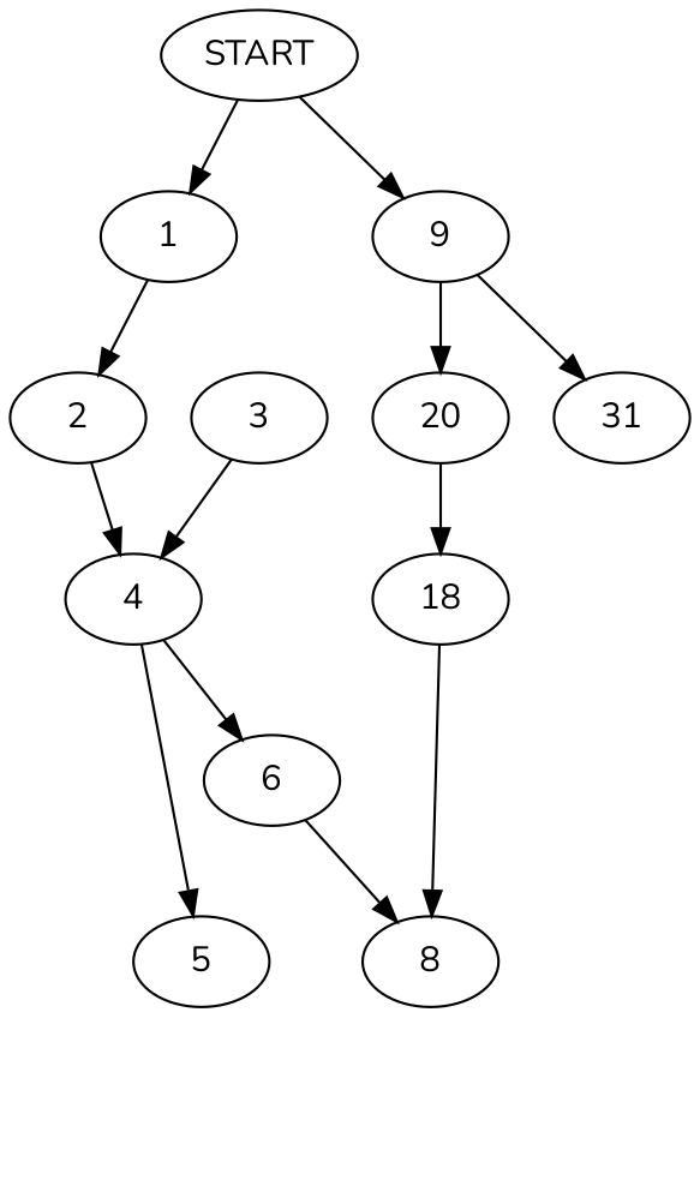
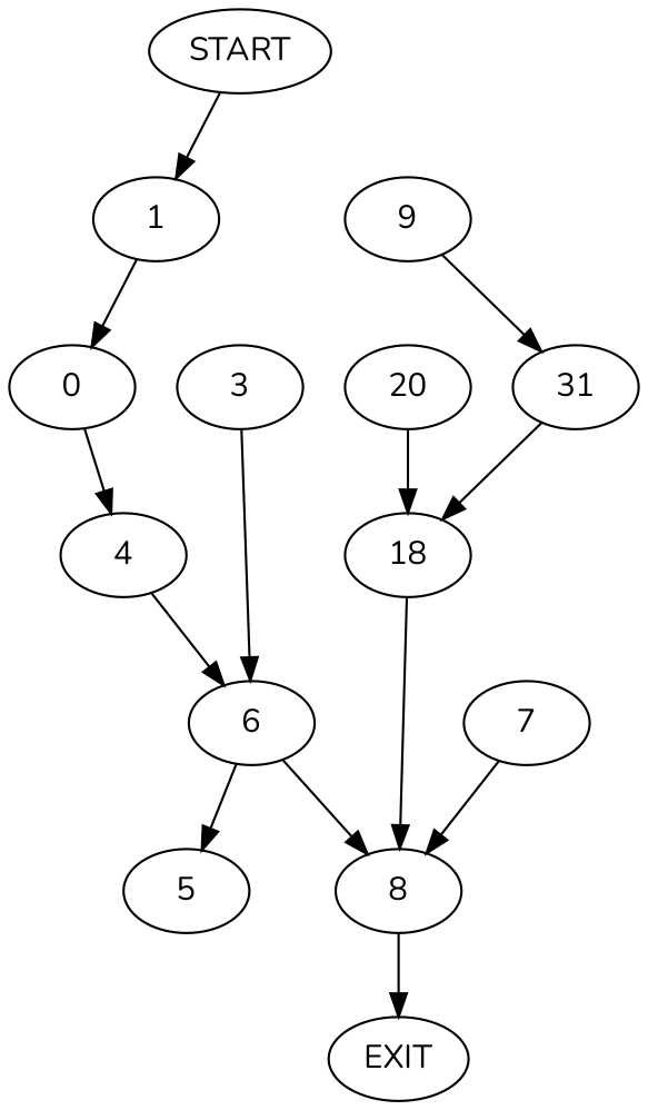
  digraph {
    fontname=Nunito
    node [fontname=Nunito]
    edge [fontname=Nunito]
    n1 [label=START]
    1
    9
-   2
+   2 [label=0]
    n5 [label=20]
    n6 [label=31]
+   n7 [label=EXIT]
    4
    3
    5
    6
    8
+   7
    n14 [label=18]
    n1 -> 1
-   n1 -> 9
    1 -> 2
-   9 -> n5
    9 -> n6
    2 -> 4
    n5 -> n14
-   4 -> 5
+   n6 -> n14
+   6 -> 5
    4 -> 6
-   3 -> 4
+   3 -> 6
    6 -> 8
+   8 -> n7
+   7 -> 8
    n14 -> 8
  }
